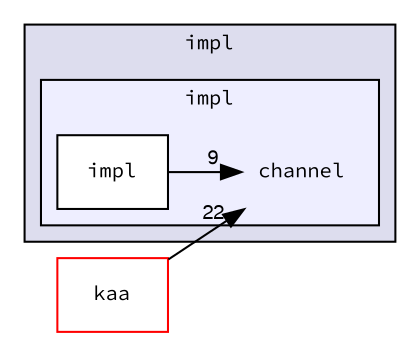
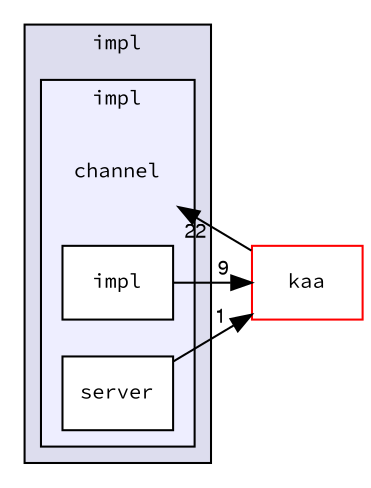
  digraph {
    compound=true
    fontname="Source Code Pro"
    rankdir=LR
    node [fontname="Source Code Pro" fontsize=10 shape=box color=black]
    edge [fontname="Source Code Pro" labeldistance=1.5 labelfontname=FreeSans labelfontsize=10]
    n1 [label=channel shape=plaintext color=""]
    n2 [fillcolor=white label=impl style=filled]
+   n3 [fillcolor=white label=server style=filled]
    n4 [color=red label=kaa]
    subgraph cluster_1 {
      bgcolor="#ddddee"
      fontsize=10
      label=impl
      pencolor=black
      subgraph cluster_2 {
        bgcolor="#eeeeff"
        fontsize=10
        label=impl
        pencolor=black
        n1
        n2
+       n3
      }
    }
-   n2 -> n1 [headlabel=9]
+   n2 -> n4 [headlabel=9]
+   n3 -> n4 [headlabel=1]
    n4 -> n1 [headlabel=22]
  }
